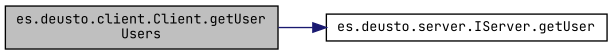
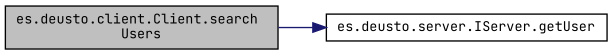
  digraph {
    rankdir=LR
    fontname="JetBrains Mono"
    node [color=black fontname="JetBrains Mono" fontsize=10 shape=record style=filled]
-   n1 [fillcolor=grey75 fontcolor=black height=0.2 label="es.deusto.client.Client.getUser\lUsers" width=0.4]
+   n1 [fillcolor=grey75 fontcolor=black height=0.2 label="es.deusto.client.Client.search\lUsers" width=0.4]
    n2 [fillcolor=white height=0.2 label="es.deusto.server.IServer.getUser" width=0.4]
    n1 -> n2 [color=midnightblue fontname="JetBrains Mono" fontsize=10 labelfontname=Helvetica labelfontsize=10 style=solid]
  }
